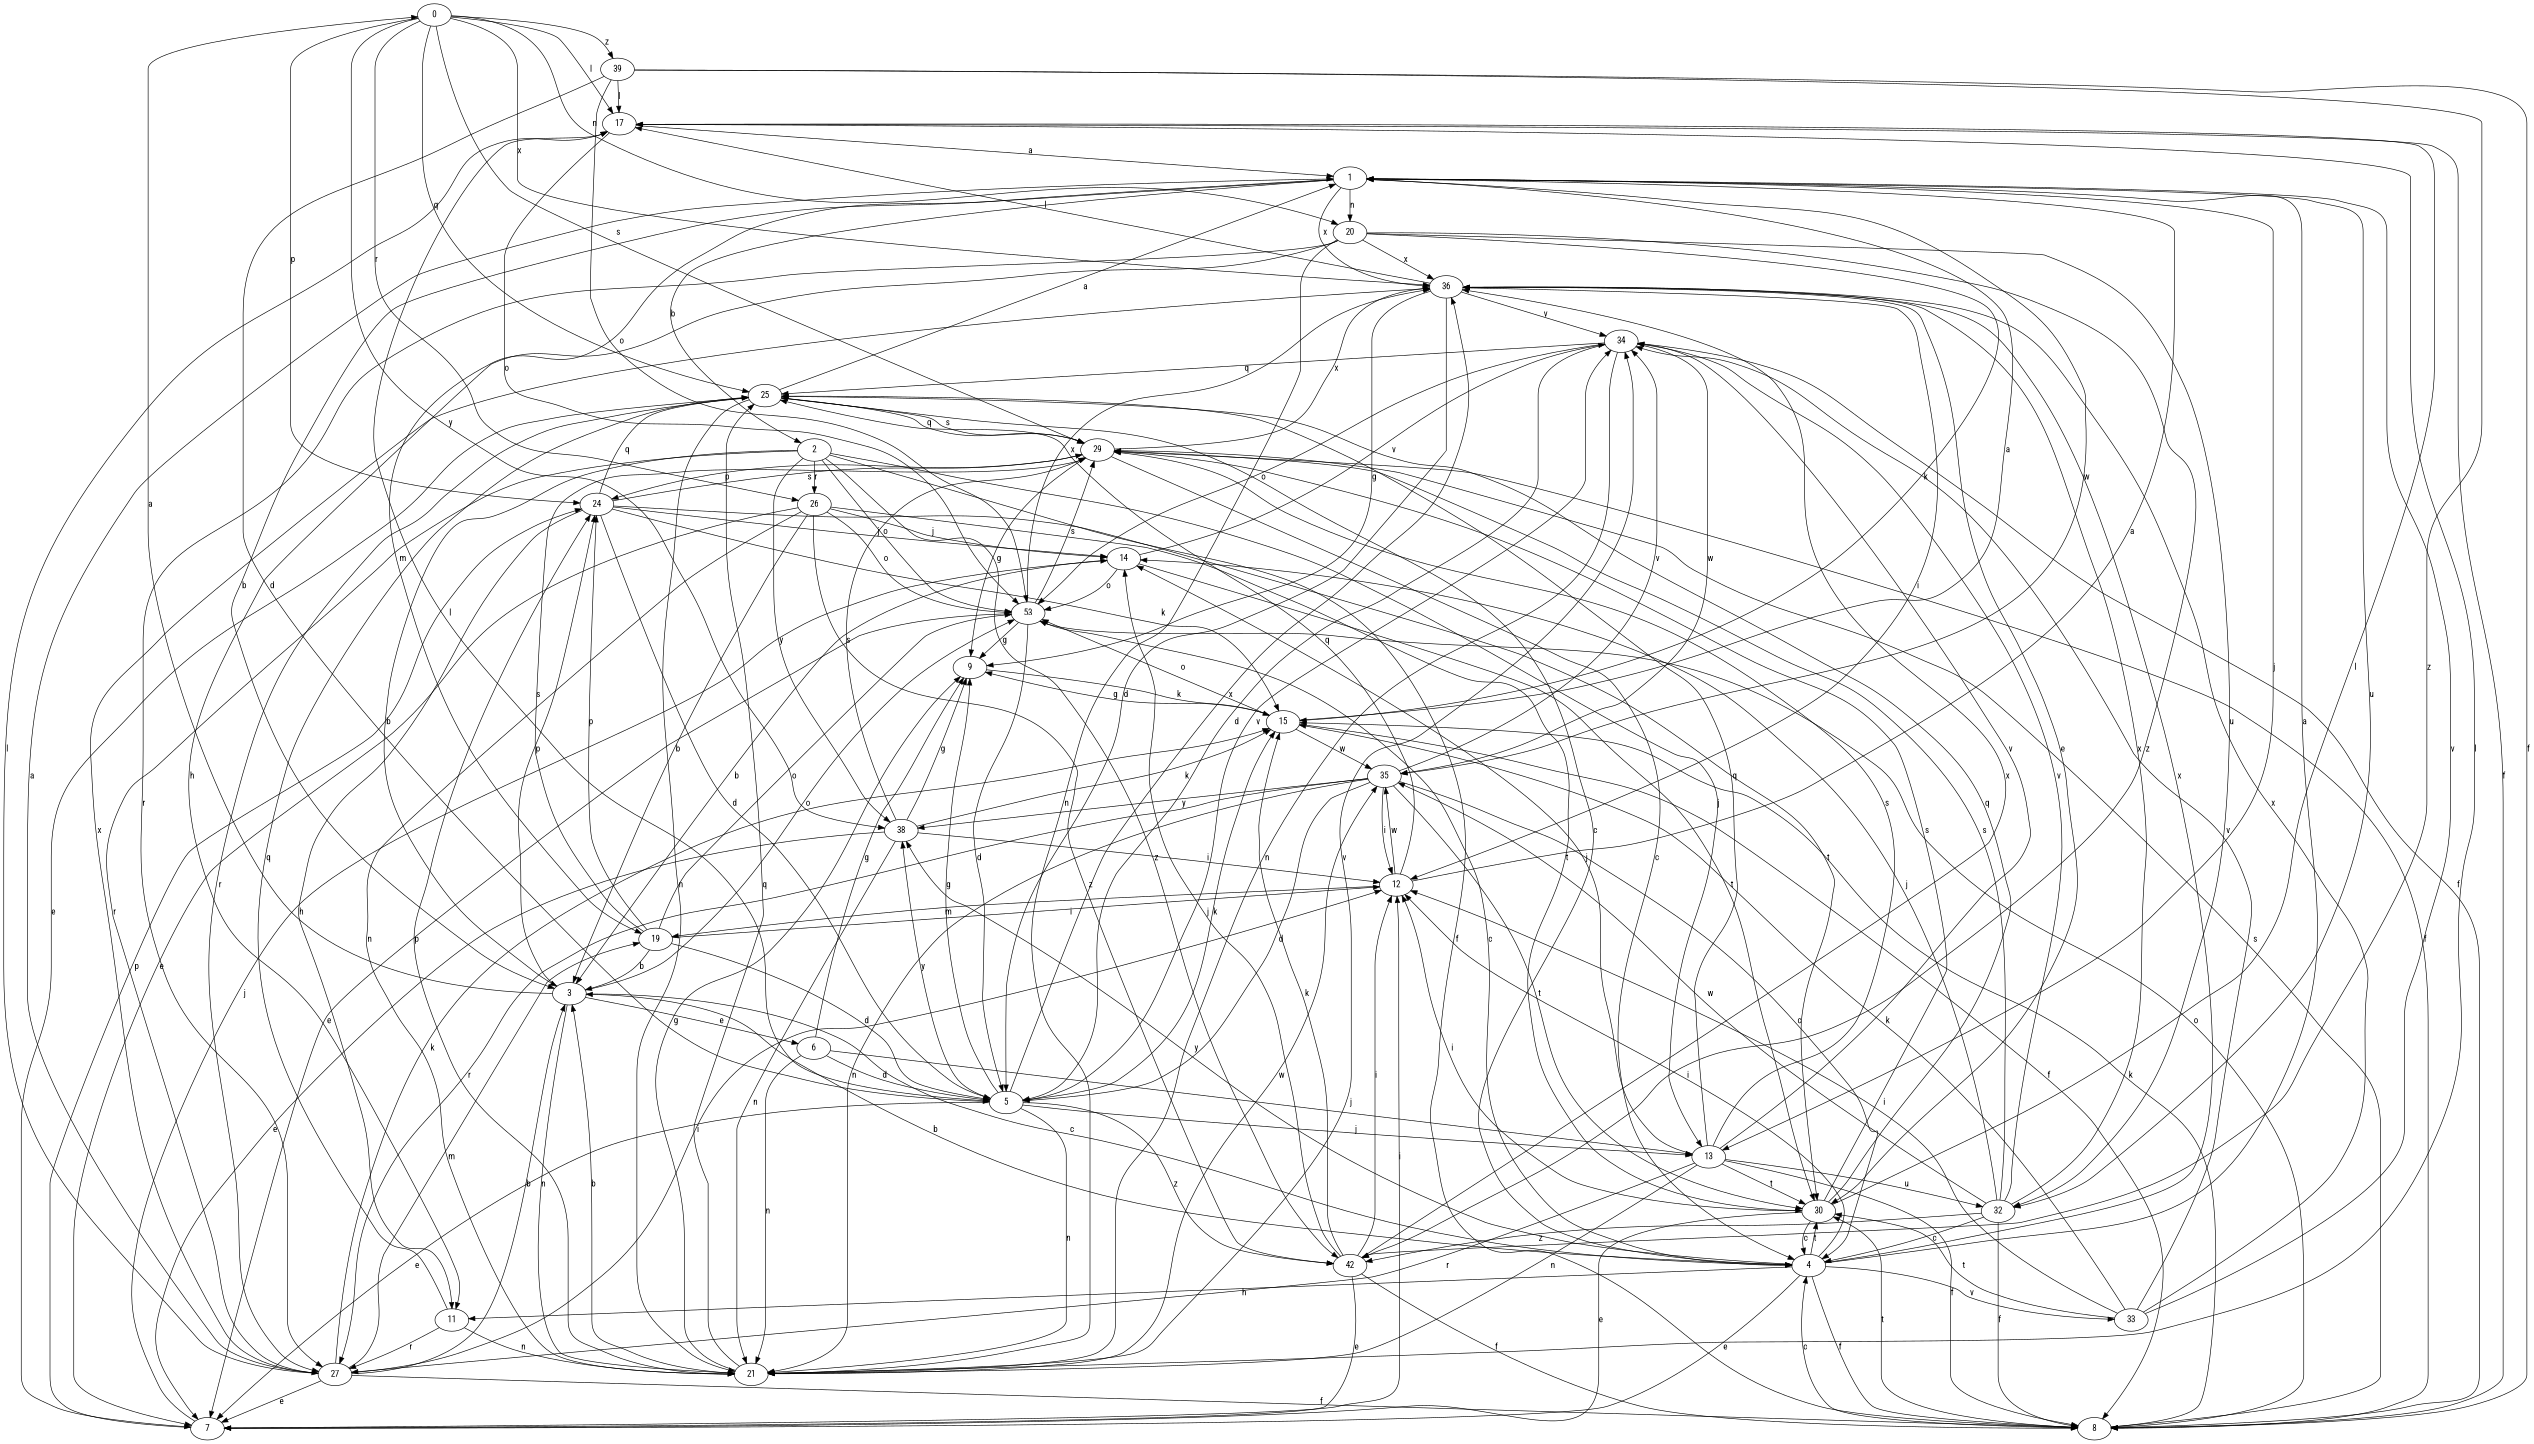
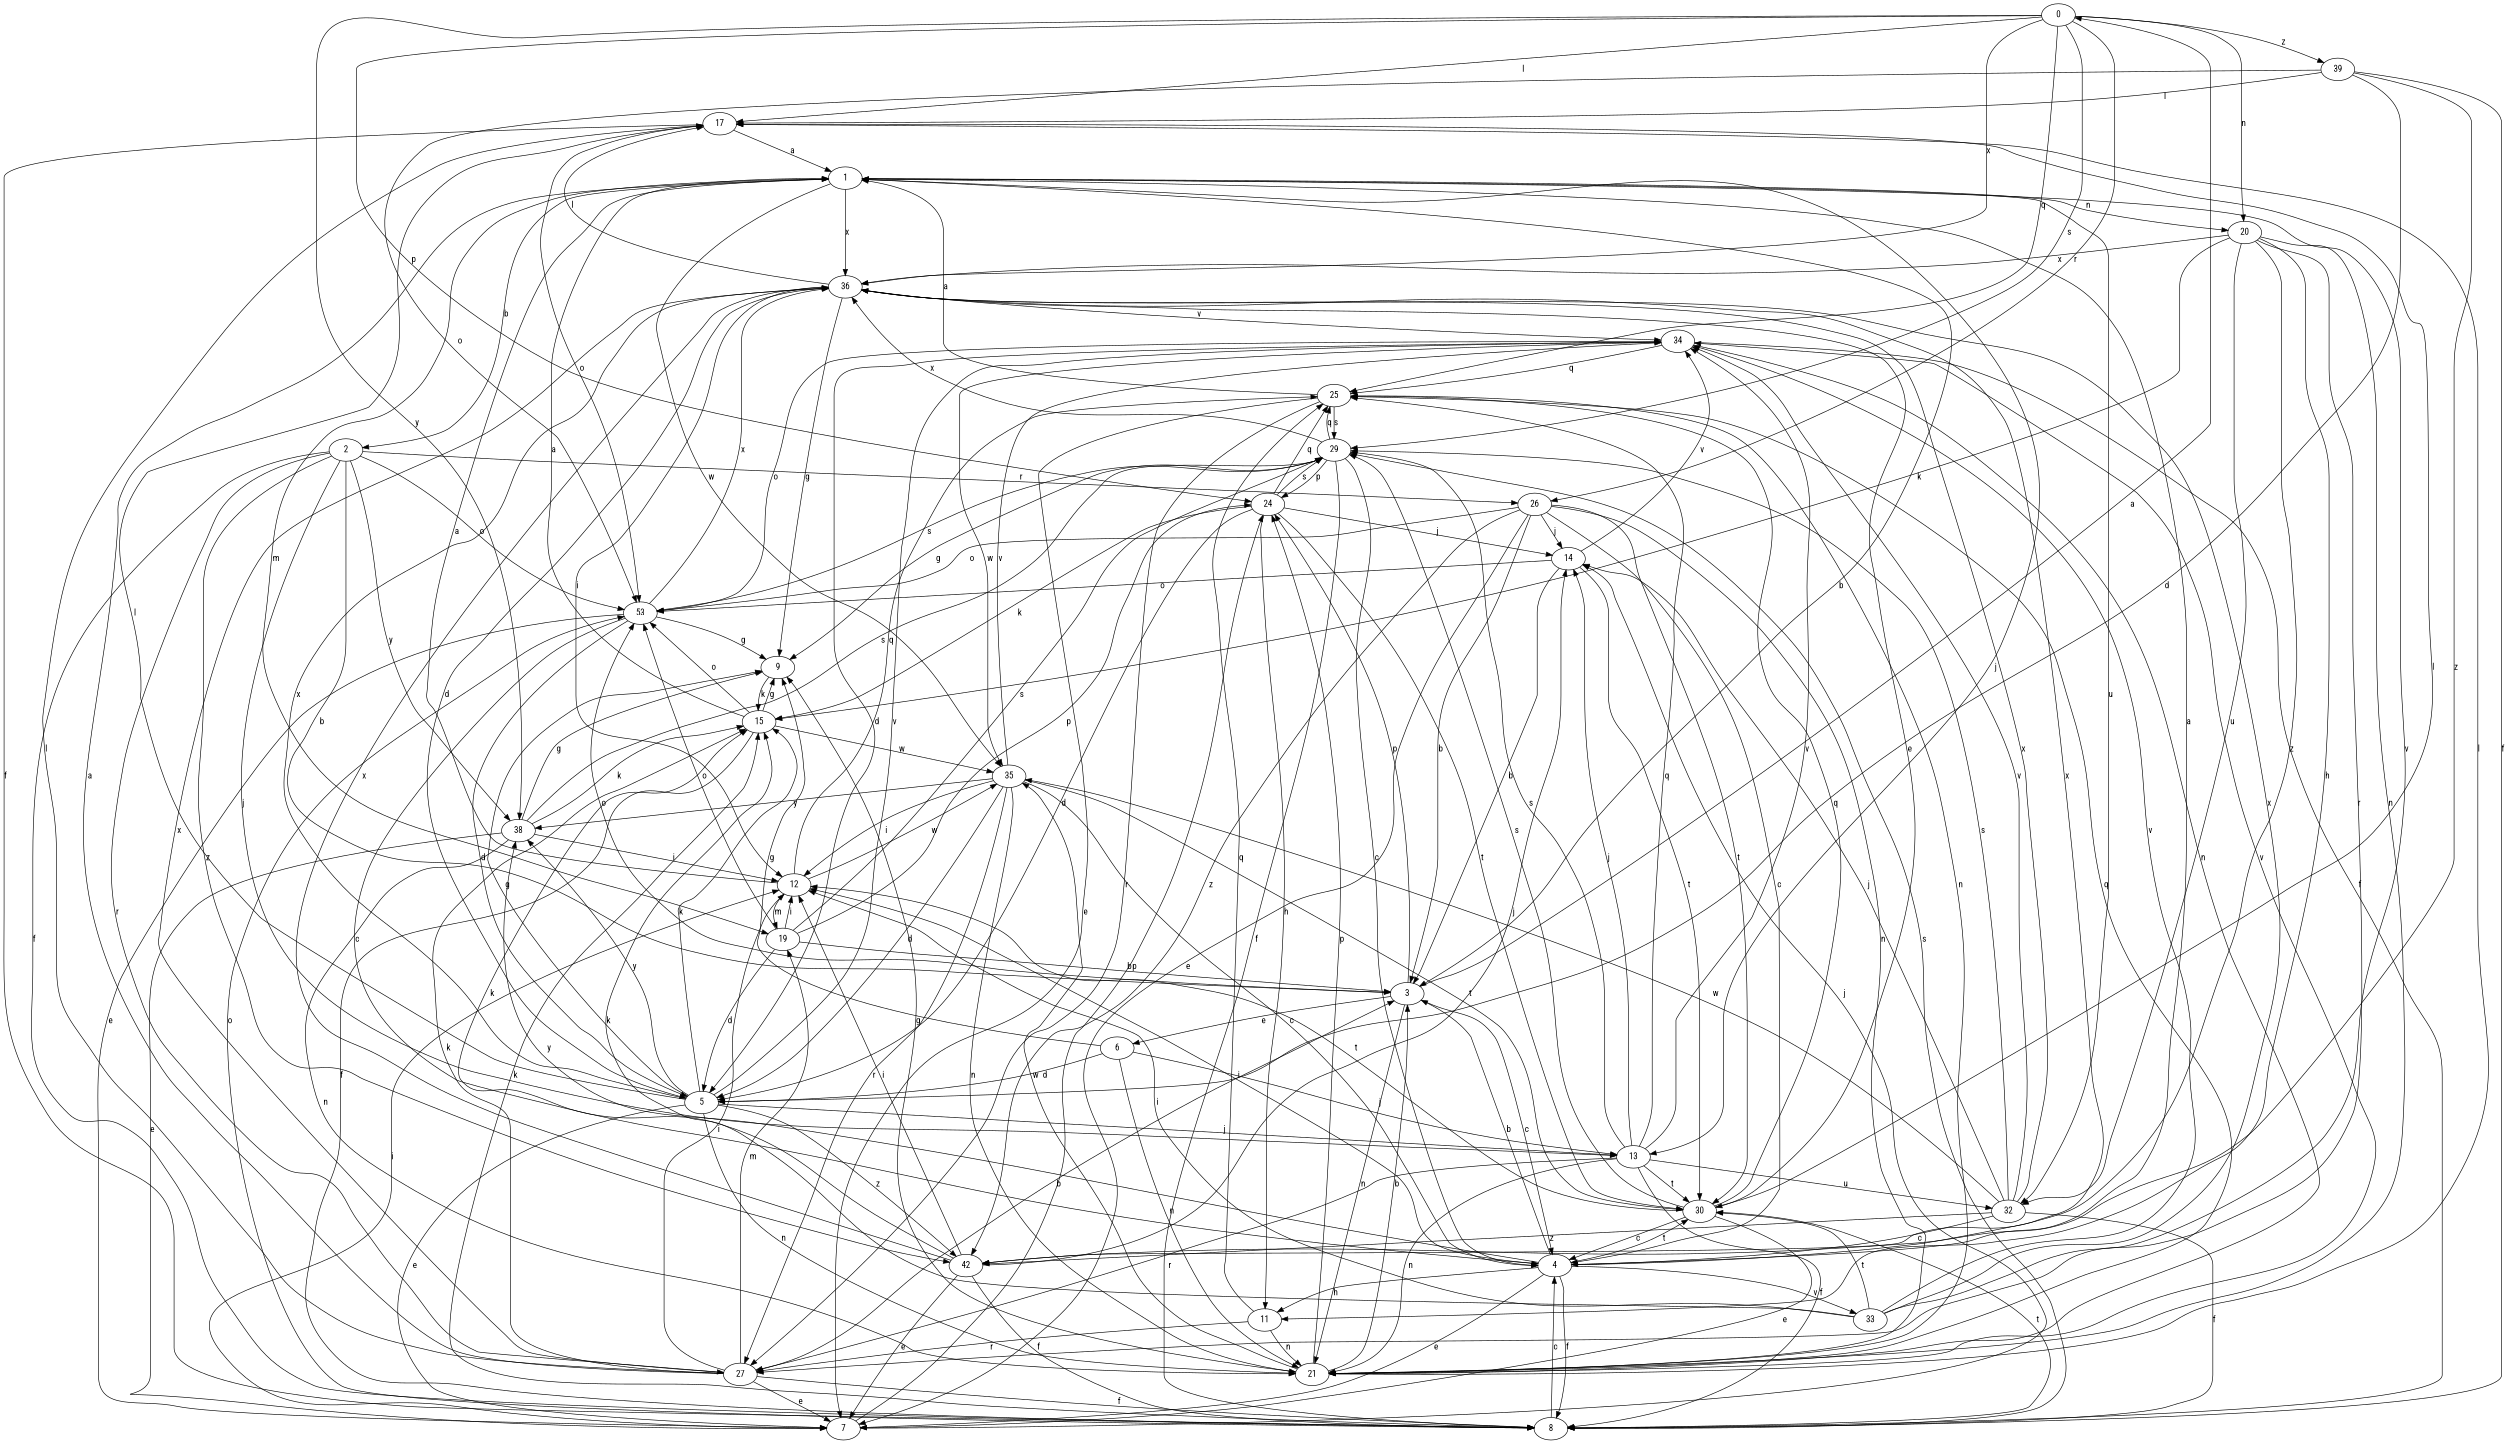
  strict digraph {
    fontname="Roboto Condensed"
    node [fontname="Roboto Condensed"]
    edge [fontname="Roboto Condensed"]
    0
    17
    20
    24
    25
    26
    29
    36
    38
    39
    1
    8
    n13 [label=53]
    32
    27
    42
    21
    11
    15
    30
    5
    14
    7
    3
    4
    9
    12
    34
    2
    13
    19
    35
    6
    33
    0 -> 17 [label=l]
    0 -> 20 [label=n]
    0 -> 24 [label=p]
    0 -> 25 [label=q]
    0 -> 26 [label=r]
    0 -> 29 [label=s]
    0 -> 36 [label=x]
    0 -> 38 [label=y]
    0 -> 39 [label=z]
    17 -> 1 [label=a]
    17 -> 8 [label=f]
    17 -> n13 [label=o]
    20 -> 36 [label=x]
    20 -> 32 [label=u]
    20 -> 27 [label=r]
    20 -> 42 [label=z]
    20 -> 21 [label=n]
    20 -> 11 [label=h]
    20 -> 15 [label=k]
    24 -> 25 [label=q]
    24 -> 29 [label=s]
    24 -> 11 [label=h]
    24 -> 15 [label=k]
    24 -> 30 [label=t]
    24 -> 5 [label=d]
    24 -> 14 [label=j]
    25 -> 29 [label=s]
    25 -> 1 [label=a]
    25 -> 27 [label=r]
    25 -> 21 [label=n]
    25 -> 7 [label=e]
    26 -> n13 [label=o]
    26 -> 42 [label=z]
    26 -> 21 [label=n]
    26 -> 30 [label=t]
    26 -> 14 [label=j]
    26 -> 7 [label=e]
    26 -> 3 [label=b]
-   25 -> 4 [label=c]
+   26 -> 4 [label=c]
    29 -> 24 [label=p]
    29 -> 25 [label=q]
    29 -> 36 [label=x]
    29 -> 8 [label=f]
    29 -> 4 [label=c]
    29 -> 9 [label=g]
    36 -> 17 [label=l]
    36 -> 30 [label=e]
    36 -> 5 [label=d]
    36 -> 9 [label=g]
    36 -> 12 [label=i]
    36 -> 34 [label=v]
    38 -> 29 [label=s]
    38 -> 21 [label=n]
    38 -> 15 [label=k]
    38 -> 7 [label=e]
    38 -> 9 [label=g]
    38 -> 12 [label=i]
    39 -> 17 [label=l]
    39 -> 8 [label=f]
    39 -> n13 [label=o]
    39 -> 42 [label=z]
    39 -> 5 [label=d]
    1 -> 20 [label=n]
    1 -> 36 [label=x]
    1 -> 32 [label=u]
    1 -> 3 [label=b]
    1 -> 2 [label=b]
    1 -> 13 [label=j]
    1 -> 19 [label=m]
    1 -> 35 [label=w]
    8 -> 29 [label=s]
    8 -> n13 [label=o]
    8 -> 15 [label=k]
    8 -> 30 [label=t]
    8 -> 4 [label=c]
    n13 -> 29 [label=s]
    n13 -> 36 [label=x]
    n13 -> 5 [label=d]
    n13 -> 7 [label=e]
    n13 -> 4 [label=c]
    n13 -> 9 [label=g]
    32 -> 29 [label=s]
    32 -> 36 [label=x]
    32 -> 8 [label=f]
    32 -> 42 [label=z]
    32 -> 14 [label=j]
    32 -> 4 [label=c]
    32 -> 34 [label=v]
    32 -> 35 [label=w]
    27 -> 17 [label=l]
    27 -> 36 [label=x]
    27 -> 1 [label=a]
    27 -> 8 [label=f]
    27 -> 15 [label=k]
    27 -> 7 [label=e]
    27 -> 3 [label=b]
    27 -> 12 [label=i]
    27 -> 19 [label=m]
    42 -> 36 [label=x]
    42 -> 8 [label=f]
    42 -> 15 [label=k]
    42 -> 14 [label=j]
    42 -> 7 [label=e]
    42 -> 12 [label=i]
    21 -> 17 [label=l]
    21 -> 24 [label=p]
    21 -> 25 [label=q]
    21 -> 3 [label=b]
    21 -> 9 [label=g]
    21 -> 34 [label=v]
    21 -> 35 [label=w]
    11 -> 25 [label=q]
    11 -> 27 [label=r]
    11 -> 21 [label=n]
    15 -> 1 [label=a]
    15 -> 8 [label=f]
    15 -> n13 [label=o]
    15 -> 9 [label=g]
    15 -> 35 [label=w]
    30 -> 17 [label=l]
    30 -> 25 [label=q]
    30 -> 29 [label=s]
    30 -> 7 [label=e]
    30 -> 4 [label=c]
-   30 -> 12 [label=i]
+   30 -> 12 [label=t]
    5 -> 17 [label=l]
    5 -> 36 [label=x]
    5 -> 38 [label=y]
    5 -> 42 [label=z]
    5 -> 21 [label=n]
    5 -> 15 [label=k]
    5 -> 7 [label=e]
    5 -> 9 [label=g]
    5 -> 34 [label=v]
    5 -> 13 [label=j]
    14 -> n13 [label=o]
    14 -> 30 [label=t]
    14 -> 3 [label=b]
    14 -> 34 [label=v]
    7 -> 24 [label=p]
    7 -> 14 [label=j]
    7 -> 12 [label=i]
    3 -> 0 [label=a]
    3 -> 24 [label=p]
    3 -> n13 [label=o]
    3 -> 21 [label=n]
    3 -> 4 [label=c]
    3 -> 6 [label=e]
    4 -> 36 [label=x]
    4 -> 38 [label=y]
    4 -> 1 [label=a]
    4 -> 8 [label=f]
    4 -> 11 [label=h]
    4 -> 30 [label=t]
    4 -> 7 [label=e]
    4 -> 3 [label=b]
    4 -> 12 [label=i]
    4 -> 33 [label=v]
    9 -> 15 [label=k]
    12 -> 25 [label=q]
    12 -> 1 [label=a]
    12 -> 19 [label=m]
    12 -> 35 [label=w]
    34 -> 25 [label=q]
    34 -> 8 [label=f]
    34 -> n13 [label=o]
    34 -> 21 [label=n]
    34 -> 5 [label=d]
    34 -> 35 [label=w]
    2 -> 26 [label=r]
    2 -> 38 [label=y]
    2 -> 8 [label=f]
    2 -> n13 [label=o]
    2 -> 27 [label=r]
    2 -> 42 [label=z]
    2 -> 3 [label=b]
    2 -> 13 [label=j]
    13 -> 25 [label=q]
    13 -> 29 [label=s]
    13 -> 8 [label=f]
    13 -> 32 [label=u]
    13 -> 27 [label=r]
    13 -> 21 [label=n]
    13 -> 30 [label=t]
    13 -> 14 [label=j]
    13 -> 34 [label=v]
    19 -> 24 [label=p]
    19 -> 29 [label=s]
    19 -> n13 [label=o]
    19 -> 5 [label=d]
    19 -> 3 [label=b]
    19 -> 12 [label=i]
    35 -> 38 [label=y]
    35 -> 27 [label=r]
    35 -> 21 [label=n]
    35 -> 30 [label=t]
    35 -> 5 [label=d]
    35 -> 4 [label=c]
    35 -> 12 [label=i]
    35 -> 34 [label=v]
    6 -> 21 [label=n]
    6 -> 5 [label=d]
    6 -> 9 [label=g]
    6 -> 13 [label=j]
    33 -> 36 [label=x]
    33 -> 1 [label=v]
    33 -> 15 [label=k]
    33 -> 30 [label=t]
    33 -> 12 [label=i]
    33 -> 34 [label=v]
  }
